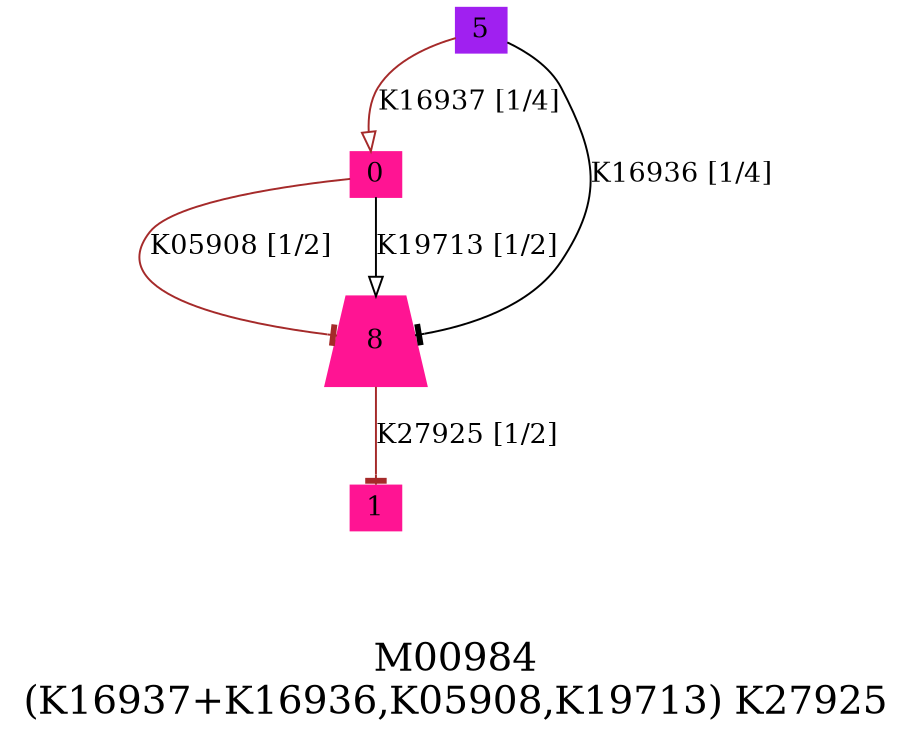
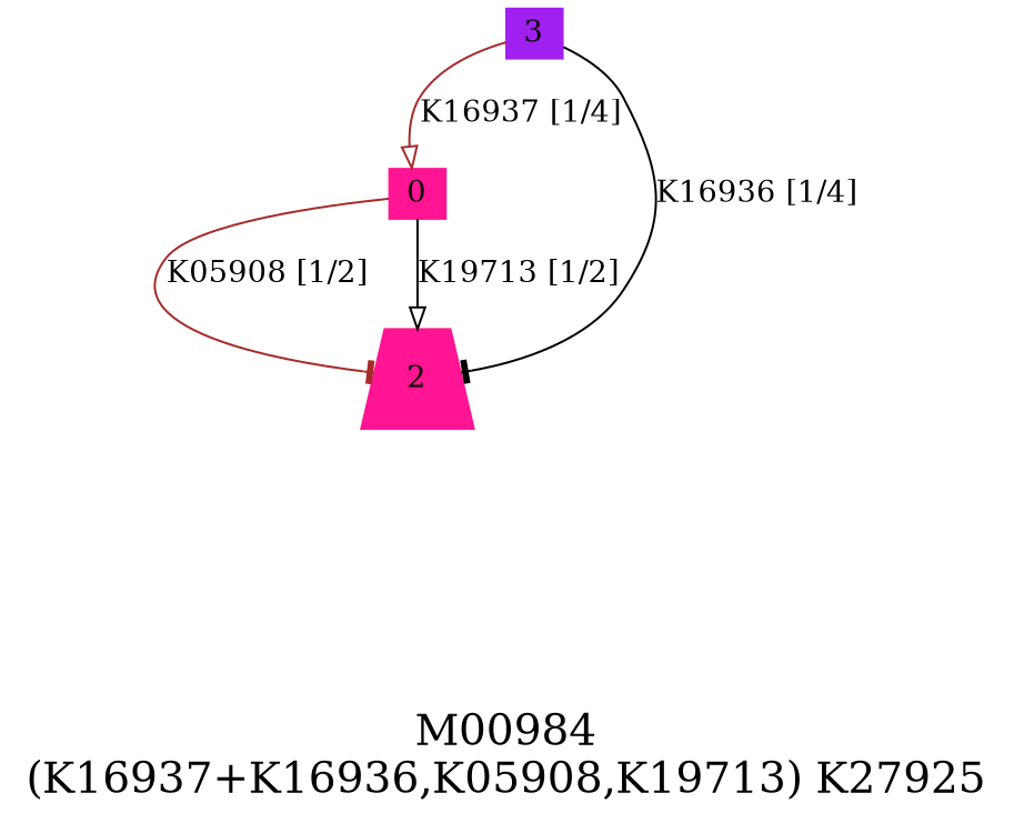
  digraph {
    fontsize=20
    label="M00984\n(K16937+K16936,K05908,K19713) K27925"
    node [color=deeppink shape=box style=filled]
    edge [arrowhead=tee color=brown]
    0 [height=.3 width=.3]
-   1 [height=.3 width=.3]
-   2 [height=.3 shape=trapezium width=.3 label=8]
-   3 [color=purple height=.3 width=.3 label=5]
+   2 [height=.3 shape=trapezium width=.3]
+   3 [color=purple height=.3 width=.3]
    subgraph sub_1 {
      0
-     1
      2
      3
    }
    0 -> 2 [label="K05908 [1/2]"]
    0 -> 2 [arrowhead=onormal color=black label="K19713 [1/2]"]
-   2 -> 1 [label="K27925 [1/2]"]
    3 -> 0 [arrowhead=onormal label="K16937 [1/4]"]
    3 -> 2 [color=black label="K16936 [1/4]"]
  }
